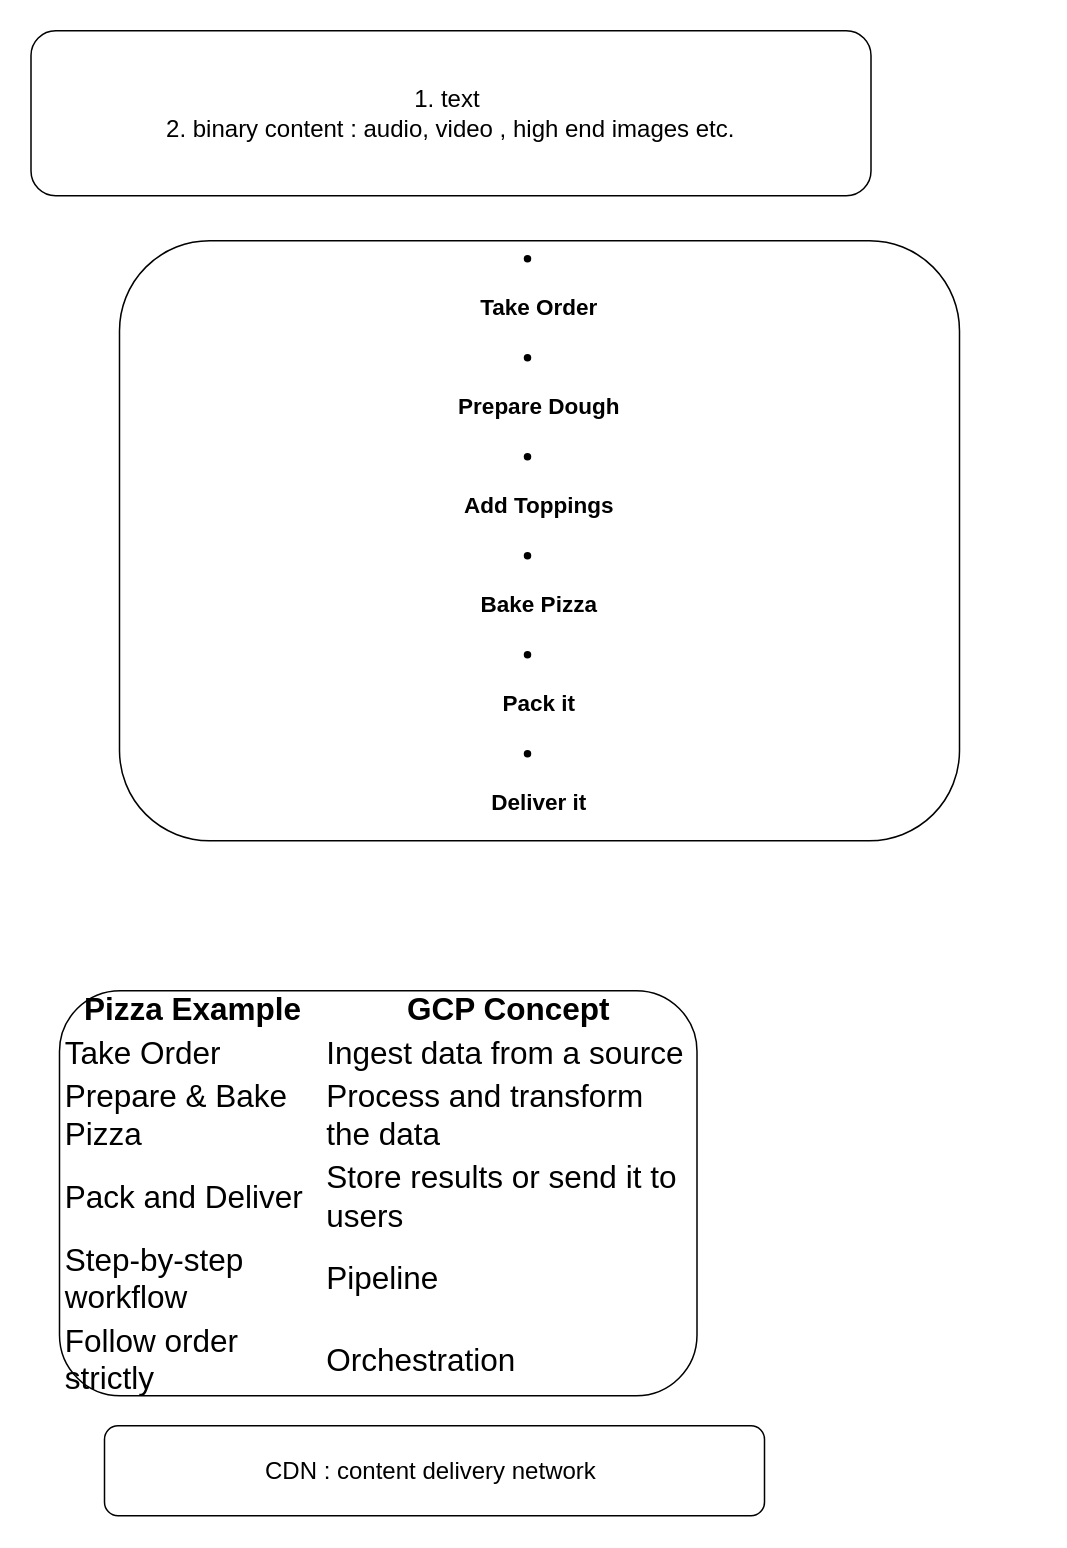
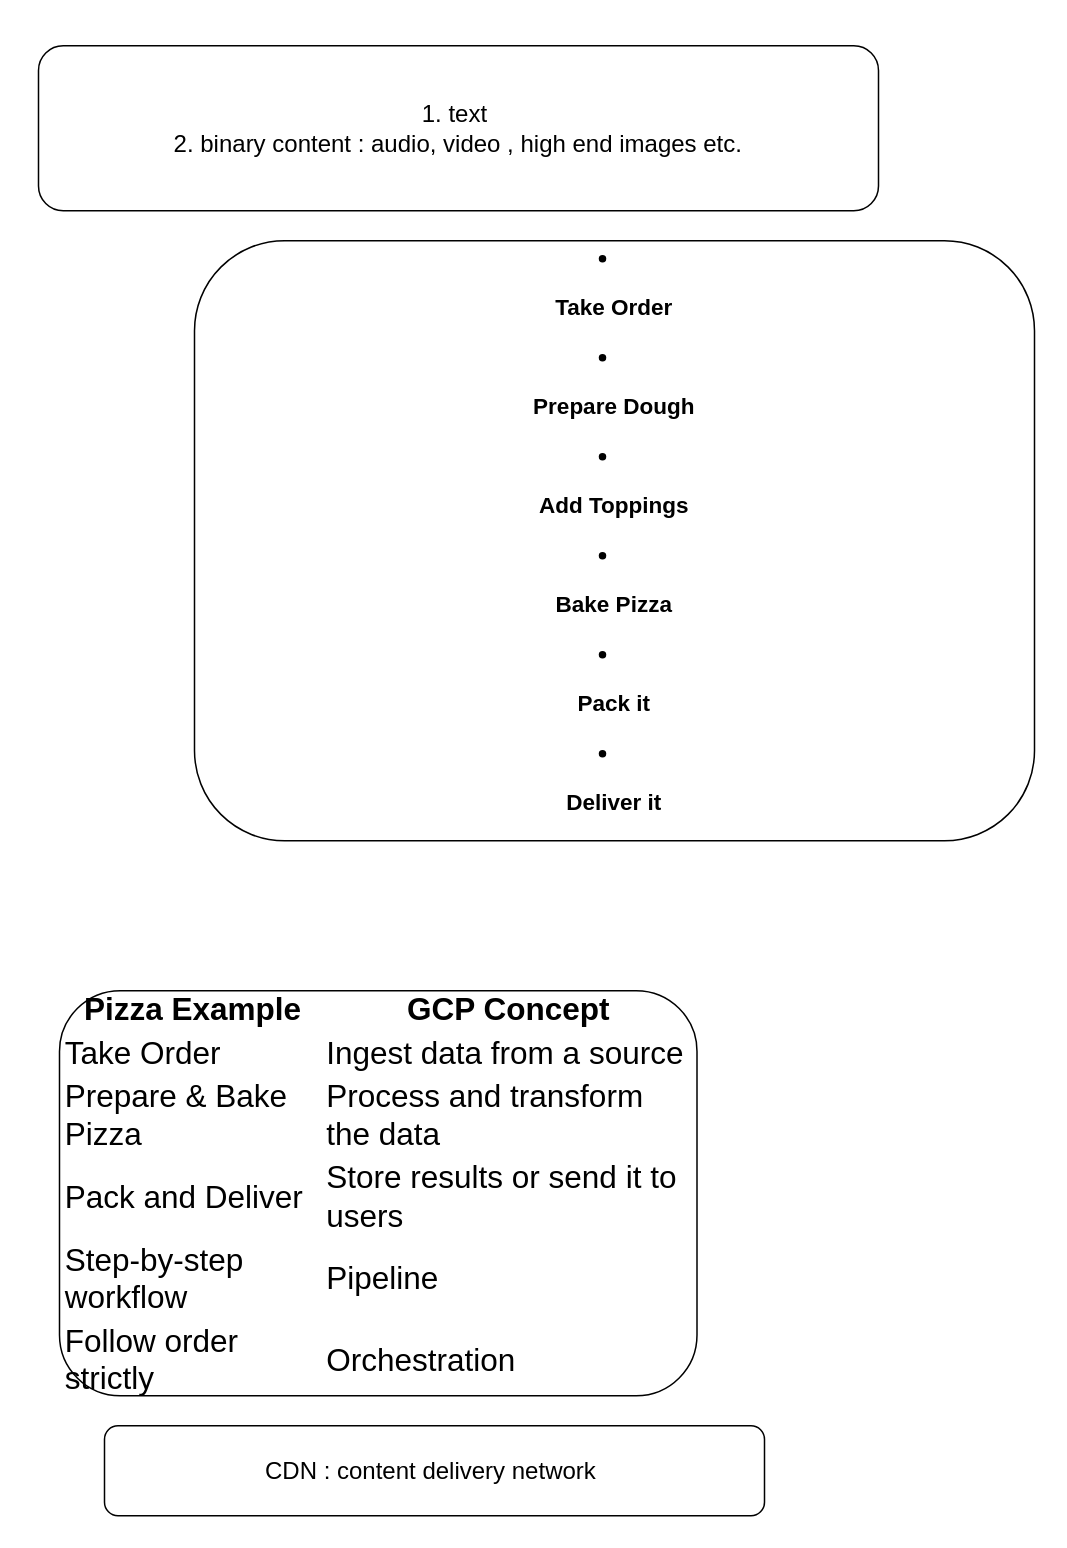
  <mxCell id="0" />
  <mxCell id="1" parent="0" />
- <mxCell id="2" value="1. text&amp;nbsp;&lt;div&gt;2. binary content : audio, video , high end images etc.&lt;/div&gt;" style="rounded=1;whiteSpace=wrap;html=1;fontSize=16;" vertex="1" parent="1"><mxGeometry x="20" y="20" width="560" height="110" as="geometry" /></mxCell>
- <mxCell id="3" value="&lt;li data-start=&quot;327&quot; data-end=&quot;344&quot; style=&quot;caret-color: rgb(0, 0, 0);&quot;&gt;&lt;p data-start=&quot;330&quot; data-end=&quot;344&quot;&gt;&lt;strong data-start=&quot;330&quot; data-end=&quot;344&quot;&gt;Take Order&lt;/strong&gt;&lt;/p&gt;&lt;/li&gt;&lt;li data-start=&quot;345&quot; data-end=&quot;365&quot; style=&quot;caret-color: rgb(0, 0, 0);&quot;&gt;&lt;p data-start=&quot;348&quot; data-end=&quot;365&quot;&gt;&lt;strong data-start=&quot;348&quot; data-end=&quot;365&quot;&gt;Prepare Dough&lt;/strong&gt;&lt;/p&gt;&lt;/li&gt;&lt;li data-start=&quot;366&quot; data-end=&quot;385&quot; style=&quot;caret-color: rgb(0, 0, 0);&quot;&gt;&lt;p data-start=&quot;369&quot; data-end=&quot;385&quot;&gt;&lt;strong data-start=&quot;369&quot; data-end=&quot;385&quot;&gt;Add Toppings&lt;/strong&gt;&lt;/p&gt;&lt;/li&gt;&lt;li data-start=&quot;386&quot; data-end=&quot;403&quot; style=&quot;caret-color: rgb(0, 0, 0);&quot;&gt;&lt;p data-start=&quot;389&quot; data-end=&quot;403&quot;&gt;&lt;strong data-start=&quot;389&quot; data-end=&quot;403&quot;&gt;Bake Pizza&lt;/strong&gt;&lt;/p&gt;&lt;/li&gt;&lt;li data-start=&quot;404&quot; data-end=&quot;418&quot; style=&quot;caret-color: rgb(0, 0, 0);&quot;&gt;&lt;p data-start=&quot;407&quot; data-end=&quot;418&quot;&gt;&lt;strong data-start=&quot;407&quot; data-end=&quot;418&quot;&gt;Pack it&lt;/strong&gt;&lt;/p&gt;&lt;/li&gt;&lt;li data-start=&quot;419&quot; data-end=&quot;436&quot; style=&quot;caret-color: rgb(0, 0, 0);&quot;&gt;&lt;p data-start=&quot;422&quot; data-end=&quot;436&quot;&gt;&lt;strong data-start=&quot;422&quot; data-end=&quot;436&quot;&gt;Deliver it&lt;/strong&gt;&lt;/p&gt;&lt;/li&gt;" style="rounded=1;whiteSpace=wrap;html=1;fontSize=15;" vertex="1" parent="1"><mxGeometry x="79" y="160" width="560" height="400" as="geometry" /></mxCell>
+ <mxCell id="2" value="1. text&amp;nbsp;&lt;div&gt;2. binary content : audio, video , high end images etc.&lt;/div&gt;" style="rounded=1;whiteSpace=wrap;html=1;fontSize=16;" vertex="1" parent="1"><mxGeometry x="25" y="30" width="560" height="110" as="geometry" /></mxCell>
+ <mxCell id="3" value="&lt;li data-start=&quot;327&quot; data-end=&quot;344&quot; style=&quot;caret-color: rgb(0, 0, 0);&quot;&gt;&lt;p data-start=&quot;330&quot; data-end=&quot;344&quot;&gt;&lt;strong data-start=&quot;330&quot; data-end=&quot;344&quot;&gt;Take Order&lt;/strong&gt;&lt;/p&gt;&lt;/li&gt;&lt;li data-start=&quot;345&quot; data-end=&quot;365&quot; style=&quot;caret-color: rgb(0, 0, 0);&quot;&gt;&lt;p data-start=&quot;348&quot; data-end=&quot;365&quot;&gt;&lt;strong data-start=&quot;348&quot; data-end=&quot;365&quot;&gt;Prepare Dough&lt;/strong&gt;&lt;/p&gt;&lt;/li&gt;&lt;li data-start=&quot;366&quot; data-end=&quot;385&quot; style=&quot;caret-color: rgb(0, 0, 0);&quot;&gt;&lt;p data-start=&quot;369&quot; data-end=&quot;385&quot;&gt;&lt;strong data-start=&quot;369&quot; data-end=&quot;385&quot;&gt;Add Toppings&lt;/strong&gt;&lt;/p&gt;&lt;/li&gt;&lt;li data-start=&quot;386&quot; data-end=&quot;403&quot; style=&quot;caret-color: rgb(0, 0, 0);&quot;&gt;&lt;p data-start=&quot;389&quot; data-end=&quot;403&quot;&gt;&lt;strong data-start=&quot;389&quot; data-end=&quot;403&quot;&gt;Bake Pizza&lt;/strong&gt;&lt;/p&gt;&lt;/li&gt;&lt;li data-start=&quot;404&quot; data-end=&quot;418&quot; style=&quot;caret-color: rgb(0, 0, 0);&quot;&gt;&lt;p data-start=&quot;407&quot; data-end=&quot;418&quot;&gt;&lt;strong data-start=&quot;407&quot; data-end=&quot;418&quot;&gt;Pack it&lt;/strong&gt;&lt;/p&gt;&lt;/li&gt;&lt;li data-start=&quot;419&quot; data-end=&quot;436&quot; style=&quot;caret-color: rgb(0, 0, 0);&quot;&gt;&lt;p data-start=&quot;422&quot; data-end=&quot;436&quot;&gt;&lt;strong data-start=&quot;422&quot; data-end=&quot;436&quot;&gt;Deliver it&lt;/strong&gt;&lt;/p&gt;&lt;/li&gt;" style="rounded=1;whiteSpace=wrap;html=1;fontSize=15;" vertex="1" parent="1"><mxGeometry x="129" y="160" width="560" height="400" as="geometry" /></mxCell>
  <mxCell id="4" value="&lt;table style=&quot;caret-color: rgb(0, 0, 0); color: rgb(0, 0, 0); font-style: normal; font-variant-caps: normal; font-weight: 400; letter-spacing: normal; orphans: auto; text-align: start; text-transform: none; white-space: normal; widows: auto; word-spacing: 0px; -webkit-text-stroke-width: 0px; text-decoration: none;&quot;&gt;&lt;thead&gt;&lt;tr&gt;&lt;th&gt;Pizza Example&lt;/th&gt;&lt;th&gt;GCP Concept&lt;/th&gt;&lt;/tr&gt;&lt;/thead&gt;&lt;tbody&gt;&lt;tr&gt;&lt;td&gt;Take Order&lt;/td&gt;&lt;td&gt;Ingest data from a source&lt;/td&gt;&lt;/tr&gt;&lt;tr&gt;&lt;td&gt;Prepare &amp;amp; Bake Pizza&lt;/td&gt;&lt;td&gt;Process and transform the data&lt;/td&gt;&lt;/tr&gt;&lt;tr&gt;&lt;td&gt;Pack and Deliver&lt;/td&gt;&lt;td&gt;Store results or send it to users&lt;/td&gt;&lt;/tr&gt;&lt;tr&gt;&lt;td&gt;Step-by-step workflow&lt;/td&gt;&lt;td&gt;Pipeline&lt;/td&gt;&lt;/tr&gt;&lt;tr&gt;&lt;td&gt;Follow order strictly&lt;/td&gt;&lt;td&gt;Orchestration&lt;/td&gt;&lt;/tr&gt;&lt;/tbody&gt;&lt;/table&gt;" style="rounded=1;whiteSpace=wrap;html=1;fontSize=21;" vertex="1" parent="1"><mxGeometry x="39" y="660" width="425" height="270" as="geometry" /></mxCell>
  <mxCell id="5" value="CDN : content delivery network&amp;nbsp;" style="rounded=1;whiteSpace=wrap;html=1;fontSize=16;" vertex="1" parent="1"><mxGeometry x="69" y="950" width="440" height="60" as="geometry" /></mxCell>
